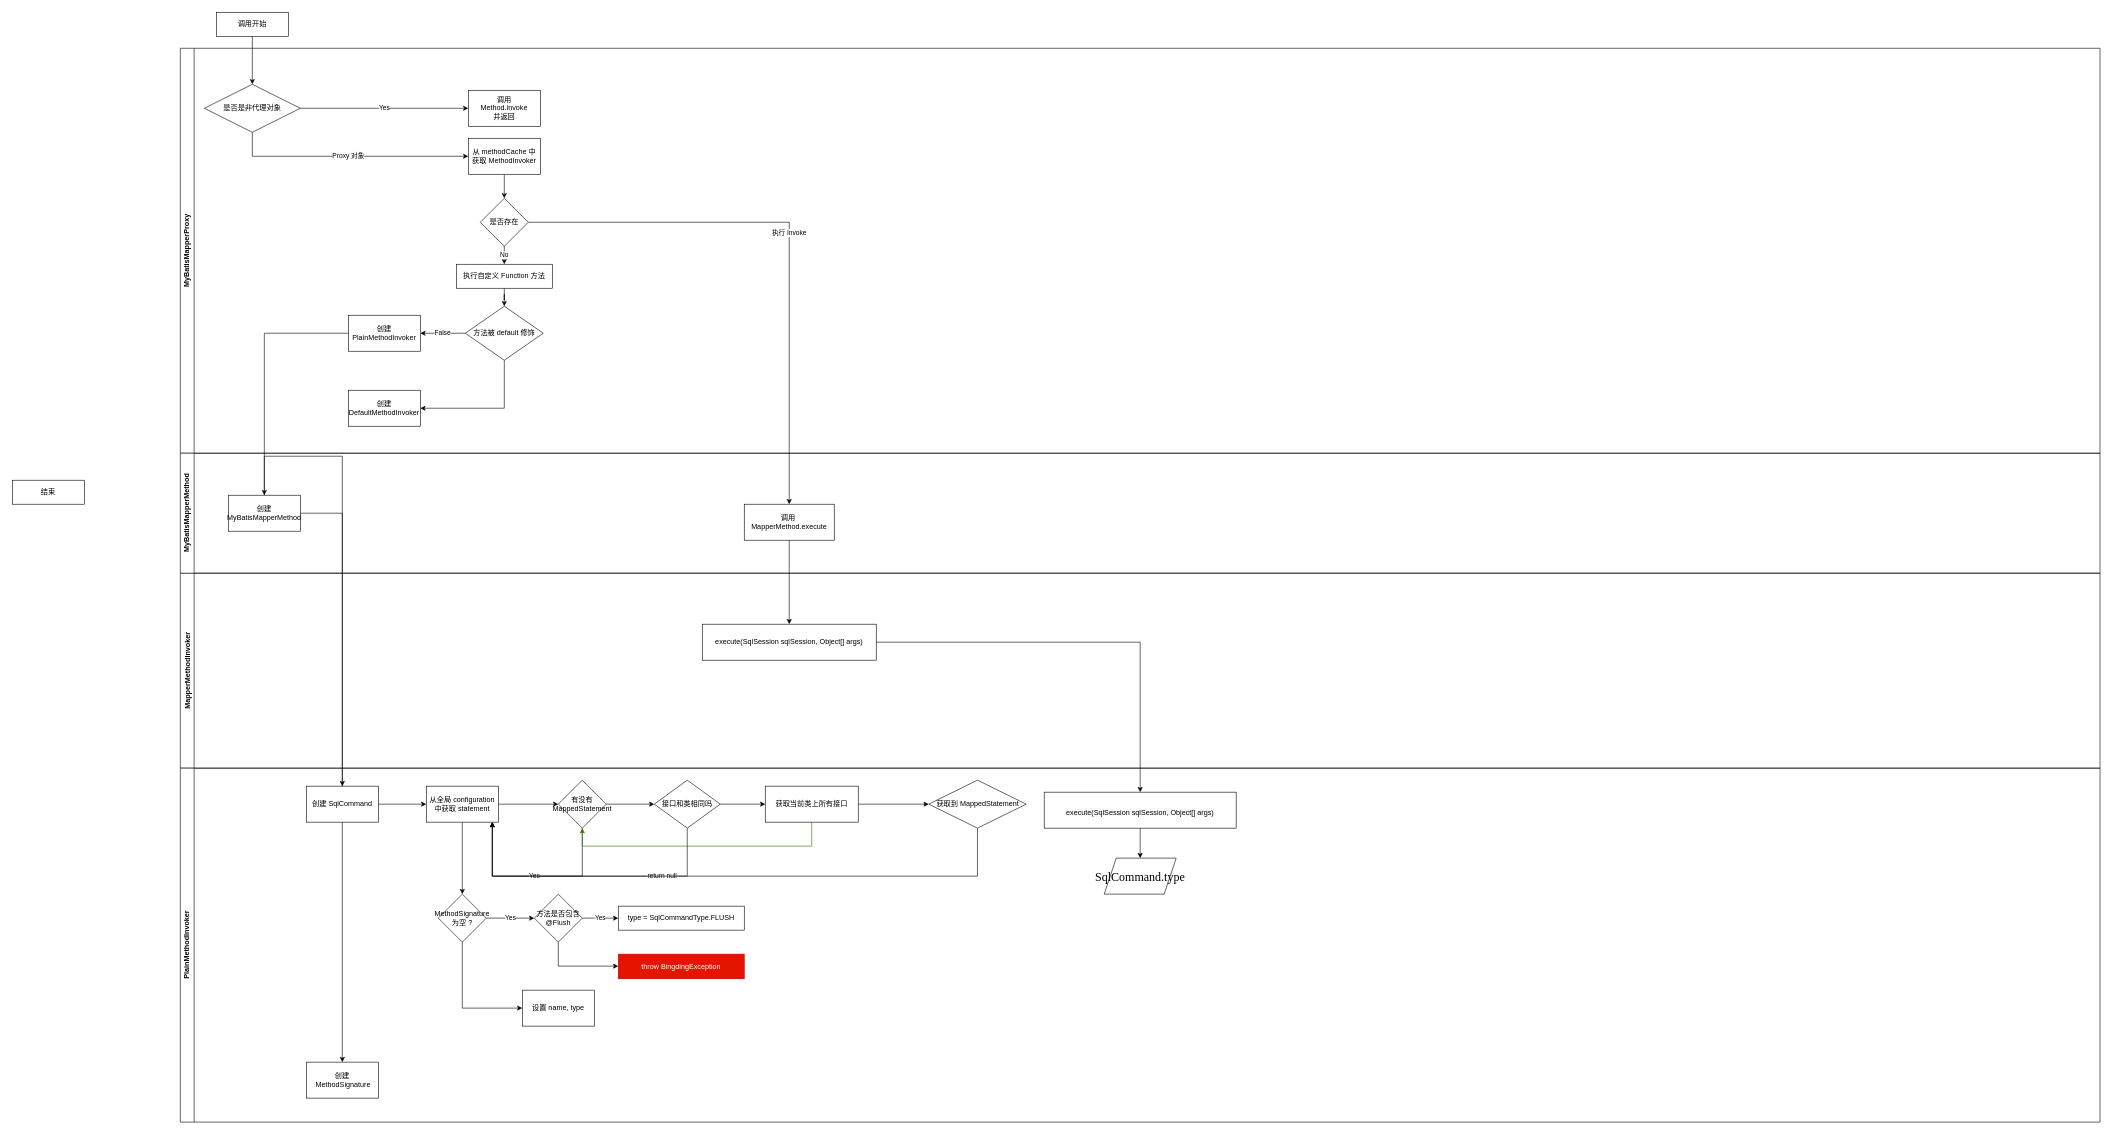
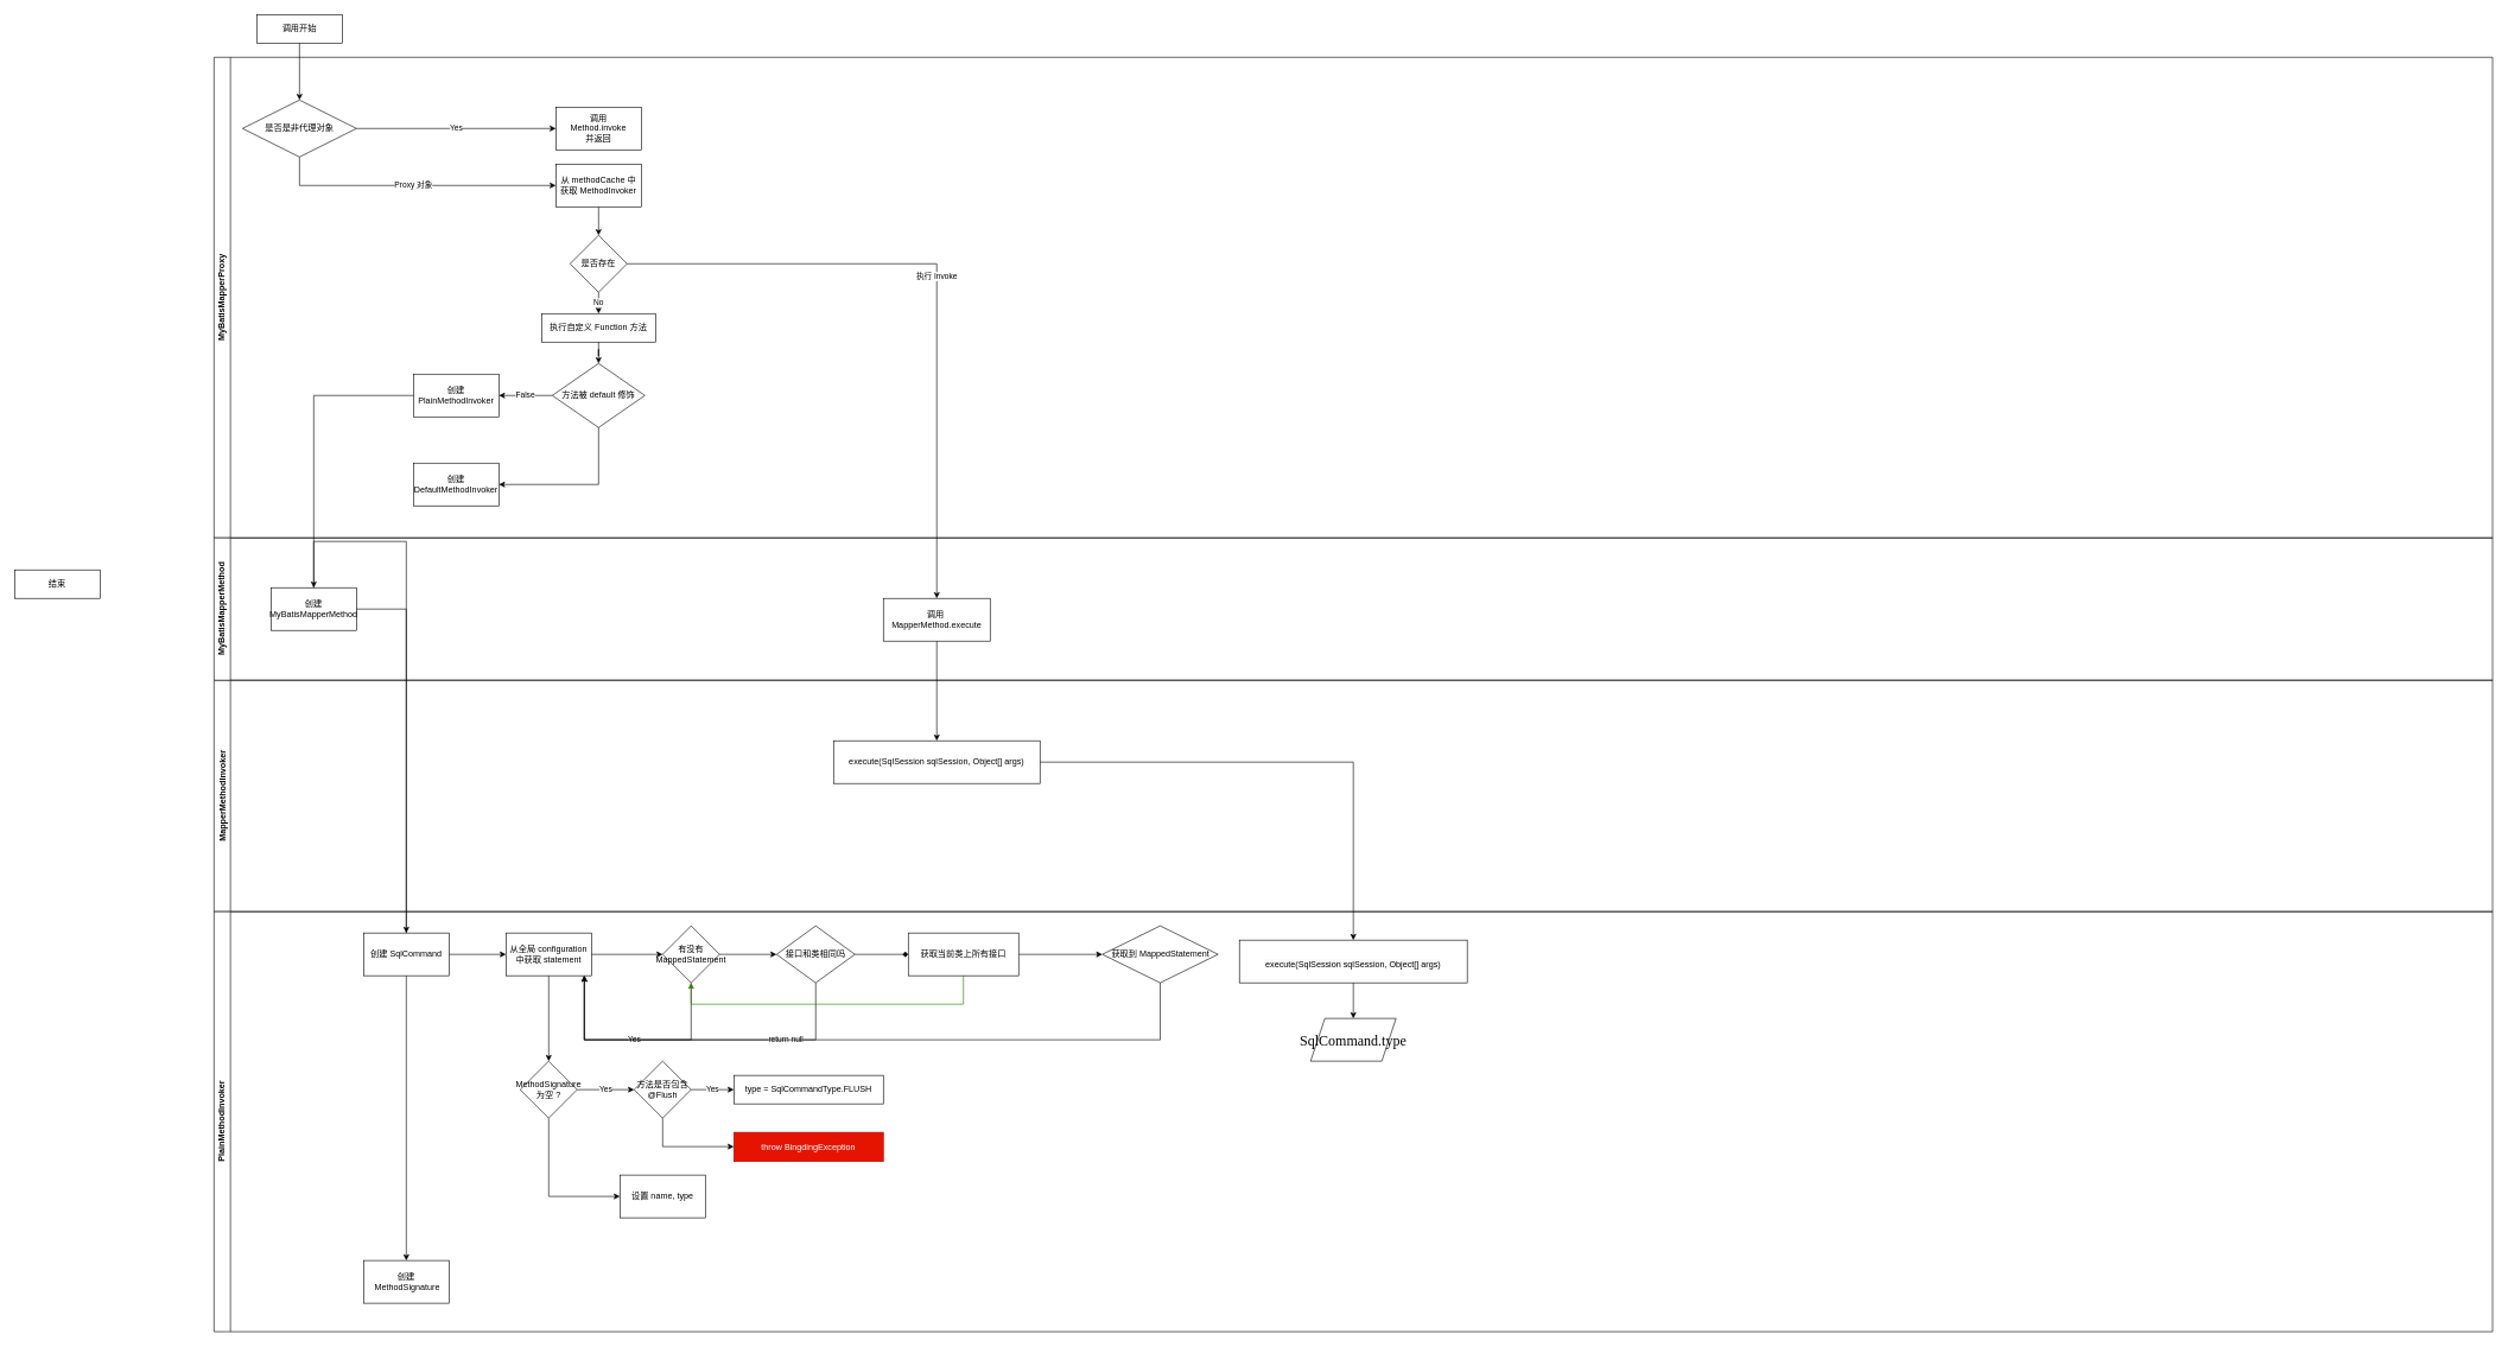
  <mxCell id="0" />
  <mxCell id="1" parent="0" />
  <mxCell id="2" value="" style="edgeStyle=orthogonalEdgeStyle;rounded=0;orthogonalLoop=1;jettySize=auto;html=1;" edge="1" parent="1" source="3" target="8"><mxGeometry relative="1" as="geometry" /></mxCell>
  <mxCell id="3" value="调用开始" style="rounded=0;whiteSpace=wrap;html=1;fontSize=12;glass=0;strokeWidth=1;shadow=0;" parent="1" vertex="1"><mxGeometry x="360" y="20" width="120" height="40" as="geometry" /></mxCell>
  <mxCell id="4" value="结束" style="rounded=0;whiteSpace=wrap;html=1;fontSize=12;glass=0;strokeWidth=1;shadow=0;" parent="1" vertex="1"><mxGeometry x="20" y="800" width="120" height="40" as="geometry" /></mxCell>
  <mxCell id="5" value="MyBatisMapperProxy" style="swimlane;horizontal=0;whiteSpace=wrap;html=1;rounded=0;" vertex="1" parent="1"><mxGeometry x="300" y="80" width="3200" height="675" as="geometry" /></mxCell>
  <mxCell id="6" value="Yes" style="edgeStyle=orthogonalEdgeStyle;rounded=0;orthogonalLoop=1;jettySize=auto;html=1;" edge="1" parent="5" source="8" target="9"><mxGeometry relative="1" as="geometry" /></mxCell>
  <mxCell id="7" value="Proxy 对象" style="edgeStyle=orthogonalEdgeStyle;rounded=0;orthogonalLoop=1;jettySize=auto;html=1;" edge="1" parent="5" source="8" target="11"><mxGeometry relative="1" as="geometry"><Array as="points"><mxPoint x="120" y="180" /></Array></mxGeometry></mxCell>
  <mxCell id="8" value="是否是非代理对象" style="rhombus;whiteSpace=wrap;html=1;rounded=0;glass=0;strokeWidth=1;shadow=0;" vertex="1" parent="5"><mxGeometry x="40" y="60" width="160" height="80" as="geometry" /></mxCell>
  <mxCell id="9" value="调用&lt;br&gt;Method.invoke&lt;br&gt;并返回" style="whiteSpace=wrap;html=1;rounded=0;glass=0;strokeWidth=1;shadow=0;" vertex="1" parent="5"><mxGeometry x="480" y="70" width="120" height="60" as="geometry" /></mxCell>
  <mxCell id="10" value="" style="edgeStyle=orthogonalEdgeStyle;rounded=0;orthogonalLoop=1;jettySize=auto;html=1;" edge="1" parent="5" source="11" target="12"><mxGeometry relative="1" as="geometry" /></mxCell>
  <mxCell id="11" value="从 methodCache 中&lt;br&gt;获取 MethodInvoker" style="whiteSpace=wrap;html=1;rounded=0;glass=0;strokeWidth=1;shadow=0;" vertex="1" parent="5"><mxGeometry x="480" y="150" width="120" height="60" as="geometry" /></mxCell>
  <mxCell id="12" value="是否存在" style="rhombus;whiteSpace=wrap;html=1;rounded=0;glass=0;strokeWidth=1;shadow=0;" vertex="1" parent="5"><mxGeometry x="500" y="250" width="80" height="80" as="geometry" /></mxCell>
  <mxCell id="13" value="False" style="edgeStyle=orthogonalEdgeStyle;rounded=0;orthogonalLoop=1;jettySize=auto;html=1;" edge="1" parent="5" source="14" target="18"><mxGeometry relative="1" as="geometry" /></mxCell>
  <mxCell id="14" value="方法被 default 修饰" style="rhombus;whiteSpace=wrap;html=1;rounded=0;glass=0;strokeWidth=1;shadow=0;" vertex="1" parent="5"><mxGeometry x="475" y="430" width="130" height="90" as="geometry" /></mxCell>
  <mxCell id="15" value="执行自定义 Function 方法" style="whiteSpace=wrap;html=1;rounded=0;glass=0;strokeWidth=1;shadow=0;" vertex="1" parent="5"><mxGeometry x="460" y="360" width="160" height="40" as="geometry" /></mxCell>
  <mxCell id="16" value="No" style="edgeStyle=orthogonalEdgeStyle;rounded=0;orthogonalLoop=1;jettySize=auto;html=1;" edge="1" parent="5" source="12" target="15"><mxGeometry relative="1" as="geometry" /></mxCell>
  <mxCell id="17" value="" style="edgeStyle=orthogonalEdgeStyle;rounded=0;orthogonalLoop=1;jettySize=auto;html=1;" edge="1" parent="5" source="15" target="14"><mxGeometry relative="1" as="geometry" /></mxCell>
  <mxCell id="18" value="创建&lt;br&gt;PlainMethodInvoker" style="whiteSpace=wrap;html=1;rounded=0;glass=0;strokeWidth=1;shadow=0;" vertex="1" parent="5"><mxGeometry x="280" y="445" width="120" height="60" as="geometry" /></mxCell>
  <mxCell id="19" value="创建 DefaultMethodInvoker" style="whiteSpace=wrap;html=1;rounded=0;glass=0;strokeWidth=1;shadow=0;" vertex="1" parent="5"><mxGeometry x="280" y="570" width="120" height="60" as="geometry" /></mxCell>
  <mxCell id="20" value="" style="edgeStyle=orthogonalEdgeStyle;rounded=0;orthogonalLoop=1;jettySize=auto;html=1;" edge="1" parent="5" source="14" target="19"><mxGeometry relative="1" as="geometry"><Array as="points"><mxPoint x="540" y="600" /></Array></mxGeometry></mxCell>
  <mxCell id="21" value="MapperMethodInvoker" style="swimlane;horizontal=0;whiteSpace=wrap;html=1;rounded=0;" vertex="1" parent="1"><mxGeometry x="300" y="955" width="3200" height="325" as="geometry" /></mxCell>
  <mxCell id="22" value="execute(SqlSession sqlSession, Object[] args)" style="rounded=0;whiteSpace=wrap;html=1;" vertex="1" parent="21"><mxGeometry x="870" y="85" width="290" height="60" as="geometry" /></mxCell>
  <mxCell id="23" value="MyBatisMapperMethod" style="swimlane;horizontal=0;whiteSpace=wrap;html=1;rounded=0;" vertex="1" parent="1"><mxGeometry x="300" y="755" width="3200" height="200" as="geometry" /></mxCell>
  <mxCell id="24" value="创建&lt;br&gt;MyBatisMapperMethod" style="whiteSpace=wrap;html=1;rounded=0;glass=0;strokeWidth=1;shadow=0;" vertex="1" parent="23"><mxGeometry x="80" y="70" width="120" height="60" as="geometry" /></mxCell>
  <mxCell id="25" value="调用&amp;nbsp; MapperMethod.execute" style="whiteSpace=wrap;html=1;rounded=0;glass=0;strokeWidth=1;shadow=0;" vertex="1" parent="23"><mxGeometry x="940" y="85" width="150" height="60" as="geometry" /></mxCell>
  <mxCell id="26" value="" style="edgeStyle=orthogonalEdgeStyle;rounded=0;orthogonalLoop=1;jettySize=auto;html=1;" edge="1" parent="1" source="18" target="24"><mxGeometry relative="1" as="geometry" /></mxCell>
  <mxCell id="27" style="edgeStyle=orthogonalEdgeStyle;rounded=0;orthogonalLoop=1;jettySize=auto;html=1;" edge="1" parent="1" source="24" target="32"><mxGeometry relative="1" as="geometry" /></mxCell>
  <mxCell id="28" value="" style="edgeStyle=orthogonalEdgeStyle;rounded=0;orthogonalLoop=1;jettySize=auto;html=1;" edge="1" parent="1" source="24" target="56"><mxGeometry relative="1" as="geometry"><mxPoint x="500" y="840" as="sourcePoint" /><Array as="points"><mxPoint x="570" y="760" /></Array></mxGeometry></mxCell>
  <mxCell id="29" value="执行 Invoke" style="edgeStyle=orthogonalEdgeStyle;orthogonalLoop=1;jettySize=auto;html=1;exitX=1;exitY=0.5;exitDx=0;exitDy=0;rounded=0;" edge="1" parent="1" source="12" target="25"><mxGeometry relative="1" as="geometry"><mxPoint x="870" y="370" as="sourcePoint" /></mxGeometry></mxCell>
  <mxCell id="30" value="PlainMethodInvoker" style="swimlane;horizontal=0;whiteSpace=wrap;html=1;rounded=0;" vertex="1" parent="1"><mxGeometry x="300" y="1280" width="3200" height="590" as="geometry" /></mxCell>
  <mxCell id="31" value="" style="edgeStyle=orthogonalEdgeStyle;rounded=0;orthogonalLoop=1;jettySize=auto;html=1;" edge="1" parent="30" source="32" target="35"><mxGeometry relative="1" as="geometry" /></mxCell>
  <mxCell id="32" value="创建 SqlCommand" style="rounded=0;whiteSpace=wrap;html=1;" vertex="1" parent="30"><mxGeometry x="210" y="30" width="120" height="60" as="geometry" /></mxCell>
  <mxCell id="33" value="" style="edgeStyle=orthogonalEdgeStyle;rounded=0;orthogonalLoop=1;jettySize=auto;html=1;" edge="1" parent="30" source="35" target="38"><mxGeometry relative="1" as="geometry" /></mxCell>
  <mxCell id="34" value="" style="edgeStyle=orthogonalEdgeStyle;rounded=0;orthogonalLoop=1;jettySize=auto;html=1;" edge="1" parent="30" source="35" target="49"><mxGeometry relative="1" as="geometry" /></mxCell>
  <mxCell id="35" value="从全局 configuration 中获取 statement" style="rounded=0;whiteSpace=wrap;html=1;" vertex="1" parent="30"><mxGeometry x="410" y="30" width="120" height="60" as="geometry" /></mxCell>
  <mxCell id="36" value="Yes" style="edgeStyle=orthogonalEdgeStyle;rounded=0;orthogonalLoop=1;jettySize=auto;html=1;" edge="1" parent="30" source="38"><mxGeometry relative="1" as="geometry"><mxPoint x="520" y="90" as="targetPoint" /><Array as="points"><mxPoint x="670" y="180" /><mxPoint x="520" y="180" /><mxPoint x="520" y="90" /></Array></mxGeometry></mxCell>
  <mxCell id="37" value="" style="edgeStyle=orthogonalEdgeStyle;rounded=0;orthogonalLoop=1;jettySize=auto;html=1;" edge="1" parent="30" source="38" target="41"><mxGeometry relative="1" as="geometry" /></mxCell>
  <mxCell id="38" value="有没有&lt;br&gt;MappedStatement" style="rhombus;whiteSpace=wrap;html=1;rounded=0;" vertex="1" parent="30"><mxGeometry x="630" y="20" width="80" height="80" as="geometry" /></mxCell>
  <mxCell id="39" value="return null" style="edgeStyle=orthogonalEdgeStyle;rounded=0;orthogonalLoop=1;jettySize=auto;html=1;endArrow=open;" edge="1" parent="30" source="41" target="35"><mxGeometry x="-0.506" relative="1" as="geometry"><Array as="points"><mxPoint x="845" y="180" /><mxPoint x="520" y="180" /></Array><mxPoint as="offset" /></mxGeometry></mxCell>
- <mxCell id="40" value="" style="edgeStyle=orthogonalEdgeStyle;rounded=0;orthogonalLoop=1;jettySize=auto;html=1;" edge="1" parent="30" source="41" target="44"><mxGeometry relative="1" as="geometry" /></mxCell>
+ <mxCell id="40" value="" style="edgeStyle=orthogonalEdgeStyle;rounded=0;orthogonalLoop=1;jettySize=auto;html=1;endArrow=diamond;" edge="1" parent="30" source="41" target="44"><mxGeometry relative="1" as="geometry" /></mxCell>
  <mxCell id="41" value="接口和类相同吗" style="rhombus;whiteSpace=wrap;html=1;rounded=0;" vertex="1" parent="30"><mxGeometry x="790" y="20" width="110" height="80" as="geometry" /></mxCell>
  <mxCell id="42" style="edgeStyle=orthogonalEdgeStyle;rounded=0;orthogonalLoop=1;jettySize=auto;html=1;fillColor=#60a917;strokeColor=#2D7600;" edge="1" parent="30" source="44" target="38"><mxGeometry relative="1" as="geometry"><Array as="points"><mxPoint x="1052" y="130" /><mxPoint x="670" y="130" /></Array></mxGeometry></mxCell>
  <mxCell id="43" value="" style="edgeStyle=orthogonalEdgeStyle;rounded=0;orthogonalLoop=1;jettySize=auto;html=1;" edge="1" parent="30" source="44" target="46"><mxGeometry relative="1" as="geometry" /></mxCell>
  <mxCell id="44" value="获取当前类上所有接口" style="whiteSpace=wrap;html=1;rounded=0;" vertex="1" parent="30"><mxGeometry x="975" y="30" width="155" height="60" as="geometry" /></mxCell>
  <mxCell id="45" style="edgeStyle=orthogonalEdgeStyle;rounded=0;orthogonalLoop=1;jettySize=auto;html=1;" edge="1" parent="30" source="46"><mxGeometry relative="1" as="geometry"><mxPoint x="520" y="90" as="targetPoint" /><Array as="points"><mxPoint x="1329" y="180" /><mxPoint x="520" y="180" /><mxPoint x="520" y="90" /></Array></mxGeometry></mxCell>
  <mxCell id="46" value="获取到 MappedStatement" style="rhombus;whiteSpace=wrap;html=1;rounded=0;" vertex="1" parent="30"><mxGeometry x="1247.5" y="20" width="162.5" height="80" as="geometry" /></mxCell>
  <mxCell id="47" value="Yes" style="edgeStyle=orthogonalEdgeStyle;rounded=0;orthogonalLoop=1;jettySize=auto;html=1;" edge="1" parent="30" source="49" target="52"><mxGeometry relative="1" as="geometry" /></mxCell>
  <mxCell id="48" value="" style="edgeStyle=orthogonalEdgeStyle;rounded=0;orthogonalLoop=1;jettySize=auto;html=1;" edge="1" parent="30" source="49" target="53"><mxGeometry relative="1" as="geometry"><Array as="points"><mxPoint x="470" y="400" /></Array></mxGeometry></mxCell>
  <mxCell id="49" value="MethodSignature&lt;br&gt;为空 ?" style="rhombus;whiteSpace=wrap;html=1;rounded=0;" vertex="1" parent="30"><mxGeometry x="430" y="210" width="80" height="80" as="geometry" /></mxCell>
  <mxCell id="50" value="Yes" style="edgeStyle=orthogonalEdgeStyle;rounded=0;orthogonalLoop=1;jettySize=auto;html=1;" edge="1" parent="30" source="52" target="54"><mxGeometry relative="1" as="geometry" /></mxCell>
  <mxCell id="51" value="" style="edgeStyle=orthogonalEdgeStyle;rounded=0;orthogonalLoop=1;jettySize=auto;html=1;" edge="1" parent="30" source="52" target="55"><mxGeometry relative="1" as="geometry"><Array as="points"><mxPoint x="630" y="330" /></Array></mxGeometry></mxCell>
  <mxCell id="52" value="方法是否包含&lt;br&gt;@Flush" style="rhombus;whiteSpace=wrap;html=1;rounded=0;" vertex="1" parent="30"><mxGeometry x="590" y="210" width="80" height="80" as="geometry" /></mxCell>
  <mxCell id="53" value="设置 name, type" style="whiteSpace=wrap;html=1;rounded=0;" vertex="1" parent="30"><mxGeometry x="570" y="370" width="120" height="60" as="geometry" /></mxCell>
  <mxCell id="54" value="type = SqlCommandType.FLUSH" style="whiteSpace=wrap;html=1;rounded=0;" vertex="1" parent="30"><mxGeometry x="730" y="230" width="210" height="40" as="geometry" /></mxCell>
  <mxCell id="55" value="throw BingdingException" style="whiteSpace=wrap;html=1;rounded=0;fillColor=#e51400;fontColor=#ffffff;strokeColor=#B20000;" vertex="1" parent="30"><mxGeometry x="730" y="310" width="210" height="41" as="geometry" /></mxCell>
  <mxCell id="56" value="创建&lt;br&gt;&amp;nbsp;MethodSignature" style="whiteSpace=wrap;html=1;rounded=0;glass=0;strokeWidth=1;shadow=0;" vertex="1" parent="30"><mxGeometry x="210" y="490" width="120" height="60" as="geometry" /></mxCell>
  <mxCell id="57" style="edgeStyle=orthogonalEdgeStyle;rounded=0;hachureGap=4;orthogonalLoop=1;jettySize=auto;html=1;fontFamily=Architects Daughter;fontSource=https%3A%2F%2Ffonts.googleapis.com%2Fcss%3Ffamily%3DArchitects%2BDaughter;fontSize=16;" edge="1" parent="30" source="58" target="59"><mxGeometry relative="1" as="geometry" /></mxCell>
  <mxCell id="58" value="&lt;span style=&quot;color: rgb(0, 0, 0); font-family: Helvetica; font-size: 12px; font-style: normal; font-variant-ligatures: normal; font-variant-caps: normal; font-weight: 400; letter-spacing: normal; orphans: 2; text-align: center; text-indent: 0px; text-transform: none; widows: 2; word-spacing: 0px; -webkit-text-stroke-width: 0px; background-color: rgb(251, 251, 251); text-decoration-thickness: initial; text-decoration-style: initial; text-decoration-color: initial; float: none; display: inline !important;&quot;&gt;execute(SqlSession sqlSession, Object[] args)&lt;/span&gt;" style="whiteSpace=wrap;html=1;rounded=0;hachureGap=4;fontFamily=Architects Daughter;fontSource=https%3A%2F%2Ffonts.googleapis.com%2Fcss%3Ffamily%3DArchitects%2BDaughter;fontSize=20;" vertex="1" parent="30"><mxGeometry x="1440" y="40" width="320" height="60" as="geometry" /></mxCell>
  <mxCell id="59" value="SqlCommand.type" style="shape=parallelogram;perimeter=parallelogramPerimeter;whiteSpace=wrap;html=1;fixedSize=1;hachureGap=4;fontFamily=Architects Daughter;fontSource=https%3A%2F%2Ffonts.googleapis.com%2Fcss%3Ffamily%3DArchitects%2BDaughter;fontSize=20;rounded=0;" vertex="1" parent="30"><mxGeometry x="1540" y="150" width="120" height="60" as="geometry" /></mxCell>
  <mxCell id="60" style="edgeStyle=orthogonalEdgeStyle;rounded=0;hachureGap=4;orthogonalLoop=1;jettySize=auto;html=1;fontFamily=Architects Daughter;fontSource=https%3A%2F%2Ffonts.googleapis.com%2Fcss%3Ffamily%3DArchitects%2BDaughter;fontSize=16;" edge="1" parent="1" source="25" target="22"><mxGeometry relative="1" as="geometry" /></mxCell>
  <mxCell id="61" value="" style="edgeStyle=orthogonalEdgeStyle;rounded=0;hachureGap=4;orthogonalLoop=1;jettySize=auto;html=1;fontFamily=Architects Daughter;fontSource=https%3A%2F%2Ffonts.googleapis.com%2Fcss%3Ffamily%3DArchitects%2BDaughter;fontSize=16;" edge="1" parent="1" source="22" target="58"><mxGeometry relative="1" as="geometry" /></mxCell>
